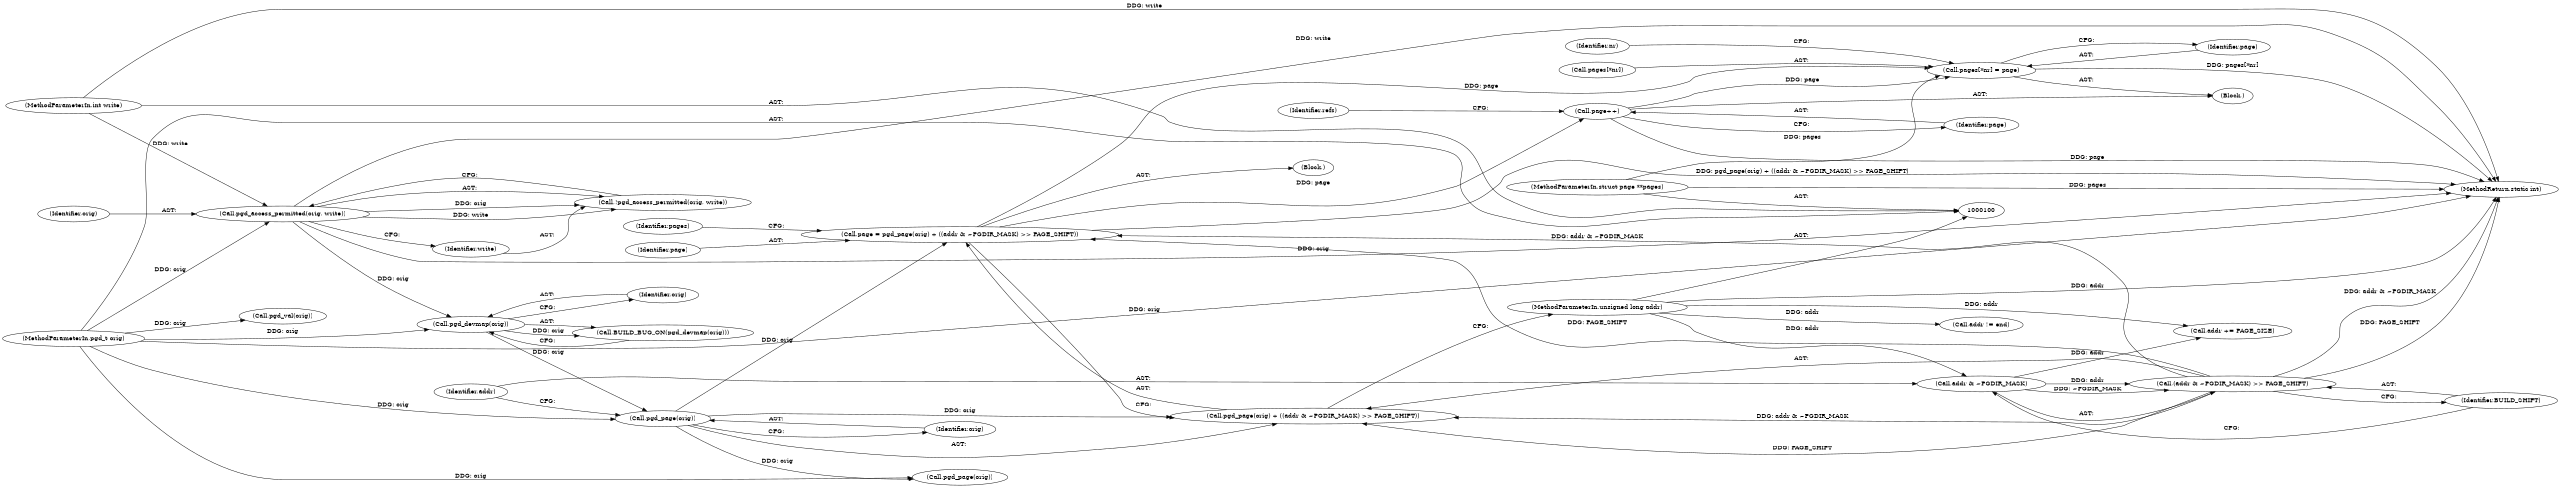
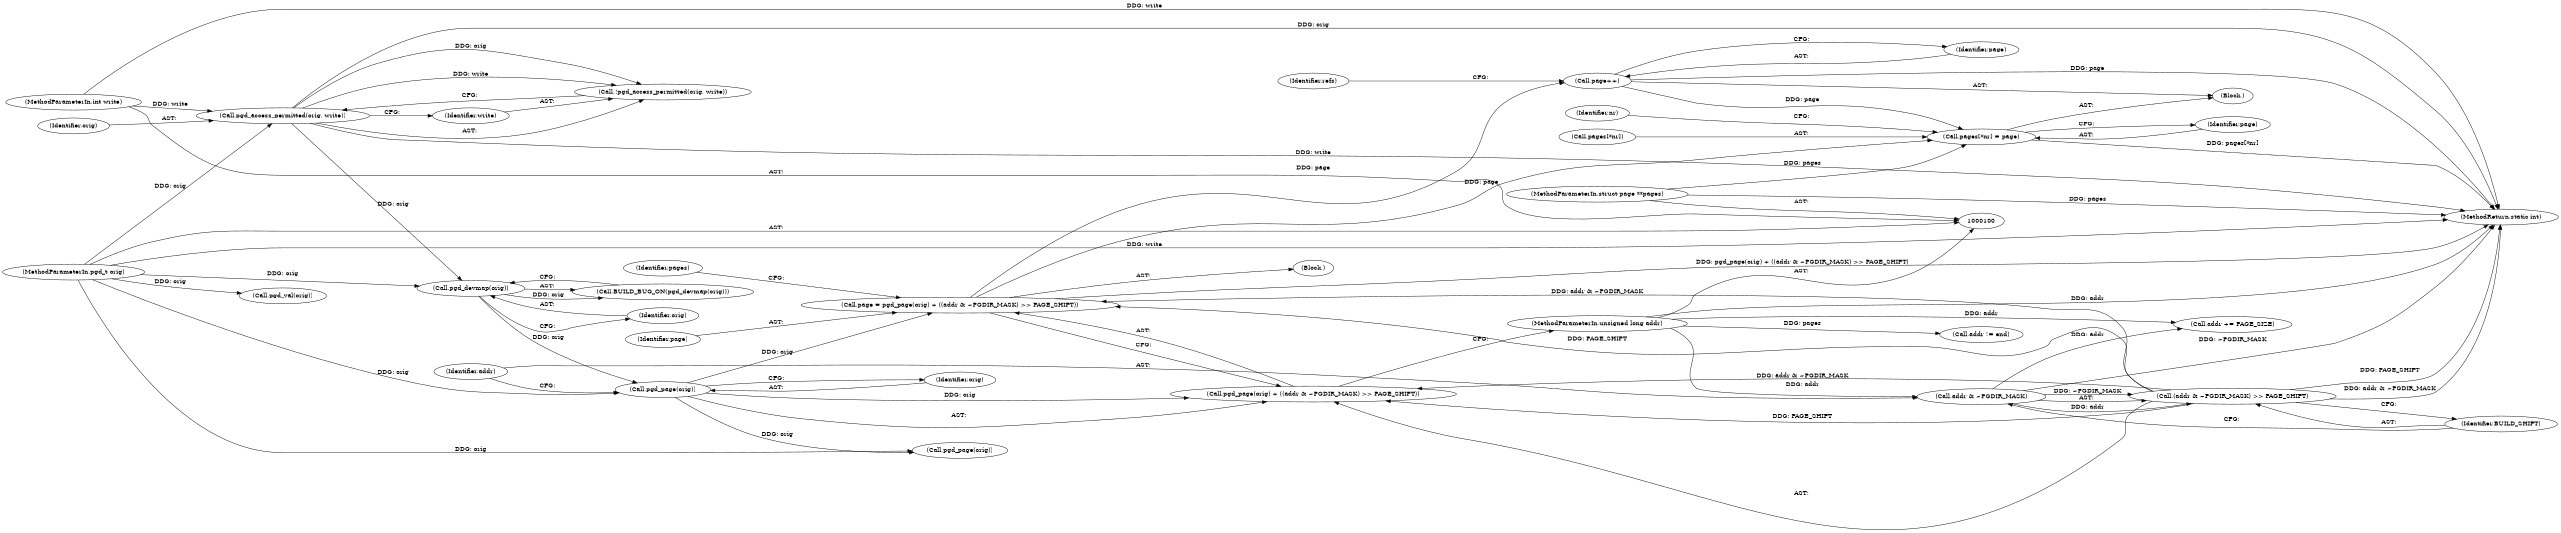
  digraph {
    rankdir=LR
    n1 [label="(Call,pages[*nr] = page)"]
    n2 [label="(Identifier,page)"]
    n3 [label="(Block,)"]
    n4 [label="(MethodReturn,static int)"]
    n5 [label="(Call,page = pgd_page(orig) + ((addr & ~PGDIR_MASK) >> PAGE_SHIFT))"]
    n6 [label="(Call,page++)"]
    n7 [label="(Block,)"]
    n8 [label="(Call,pgd_page(orig) + ((addr & ~PGDIR_MASK) >> PAGE_SHIFT))"]
    n9 [label="(Identifier,page)"]
    n10 [label="(MethodParameterIn,unsigned long addr)"]
    n11 [label="(Call,pgd_page(orig))"]
    n12 [label="(Identifier,orig)"]
    n13 [label="(Call,pgd_page(orig))"]
    n14 [label="(Call,pgd_devmap(orig))"]
    n15 [label="(Call,BUILD_BUG_ON(pgd_devmap(orig)))"]
    n16 [label="(Identifier,orig)"]
    n17 [label="(Call,pgd_access_permitted(orig, write))"]
    n18 [label="(Identifier,write)"]
    n19 [label="(Call,!pgd_access_permitted(orig, write))"]
    n20 [label="(MethodParameterIn,pgd_t orig)"]
    n21 [label="(Call,pgd_val(orig))"]
    1000100
    n23 [label="(MethodParameterIn,int write)"]
    n24 [label="(Call,(addr & ~PGDIR_MASK) >> PAGE_SHIFT)"]
    n25 [label="(Identifier,BUILD_SHIFT)"]
    n26 [label="(Call,addr & ~PGDIR_MASK)"]
    n27 [label="(Call,addr += PAGE_SIZE)"]
    n28 [label="(Call,addr != end)"]
    n29 [label="(MethodParameterIn,struct page **pages)"]
    n30 [label="(Call,pages[*nr])"]
    n31 [label="(Identifier,nr)"]
    n32 [label="(Identifier,orig)"]
    n33 [label="(Identifier,refs)"]
    n34 [label="(Identifier,pages)"]
    n35 [label="(Identifier,page)"]
    n36 [label="(Identifier,addr)"]
    n1 -> n2 [label="CFG: "]
    n1 -> n3 [label="AST: "]
    n1 -> n4 [label="DDG: pages[*nr]"]
    n2 -> n1 [label="AST: "]
    n5 -> n1 [label="DDG: page"]
    n5 -> n4 [label="DDG: pgd_page(orig) + ((addr & ~PGDIR_MASK) >> PAGE_SHIFT)"]
    n5 -> n6 [label="DDG: page"]
    n5 -> n7 [label="AST: "]
    n5 -> n8 [label="CFG: "]
    n6 -> n1 [label="DDG: page"]
    n6 -> n3 [label="AST: "]
    n6 -> n4 [label="DDG: page"]
    n6 -> n9 [label="CFG: "]
    n8 -> n5 [label="AST: "]
    n8 -> n10 [label="CFG: "]
    n9 -> n6 [label="AST: "]
    n10 -> n4 [label="DDG: addr"]
    n10 -> 1000100 [label="AST: "]
    n10 -> n26 [label="DDG: addr"]
    n10 -> n27 [label="DDG: addr"]
-   n10 -> n28 [label="DDG: addr"]
+   n10 -> n28 [label="DDG: pages"]
    n11 -> n5 [label="DDG: orig"]
    n11 -> n8 [label="AST: "]
    n11 -> n8 [label="DDG: orig"]
    n11 -> n12 [label="CFG: "]
    n11 -> n13 [label="DDG: orig"]
    n12 -> n11 [label="AST: "]
    n14 -> n11 [label="DDG: orig"]
    n14 -> n15 [label="AST: "]
    n14 -> n15 [label="DDG: orig"]
    n14 -> n16 [label="CFG: "]
    n15 -> n14 [label="CFG: "]
    n16 -> n14 [label="AST: "]
    n17 -> n4 [label="DDG: orig"]
    n17 -> n4 [label="DDG: write"]
    n17 -> n14 [label="DDG: orig"]
    n17 -> n18 [label="CFG: "]
    n17 -> n19 [label="AST: "]
    n17 -> n19 [label="DDG: orig"]
    n17 -> n19 [label="DDG: write"]
    n18 -> n19 [label="AST: "]
    n19 -> n17 [label="CFG: "]
-   n20 -> n4 [label="DDG: orig"]
+   n20 -> n4 [label="DDG: write"]
    n20 -> n11 [label="DDG: orig"]
    n20 -> n13 [label="DDG: orig"]
    n20 -> n14 [label="DDG: orig"]
    n20 -> n17 [label="DDG: orig"]
    n20 -> n21 [label="DDG: orig"]
    n20 -> 1000100 [label="AST: "]
    n23 -> n4 [label="DDG: write"]
    n23 -> n17 [label="DDG: write"]
    n23 -> 1000100 [label="AST: "]
    n24 -> n4 [label="DDG: PAGE_SHIFT"]
    n24 -> n4 [label="DDG: addr & ~PGDIR_MASK"]
    n24 -> n5 [label="DDG: addr & ~PGDIR_MASK"]
    n24 -> n5 [label="DDG: PAGE_SHIFT"]
    n24 -> n8 [label="AST: "]
    n24 -> n8 [label="DDG: addr & ~PGDIR_MASK"]
    n24 -> n8 [label="DDG: PAGE_SHIFT"]
    n24 -> n25 [label="CFG: "]
    n25 -> n24 [label="AST: "]
    n25 -> n26 [label="CFG: "]
+   n26 -> n4 [label="DDG: ~PGDIR_MASK"]
    n26 -> n24 [label="AST: "]
    n26 -> n24 [label="DDG: addr"]
    n26 -> n24 [label="DDG: ~PGDIR_MASK"]
    n26 -> n27 [label="DDG: addr"]
    n29 -> n1 [label="DDG: pages"]
    n29 -> n4 [label="DDG: pages"]
    n29 -> 1000100 [label="AST: "]
    n30 -> n1 [label="AST: "]
    n31 -> n1 [label="CFG: "]
    n32 -> n17 [label="AST: "]
    n33 -> n6 [label="CFG: "]
    n34 -> n5 [label="CFG: "]
    n35 -> n5 [label="AST: "]
    n36 -> n11 [label="CFG: "]
    n36 -> n26 [label="AST: "]
  }
